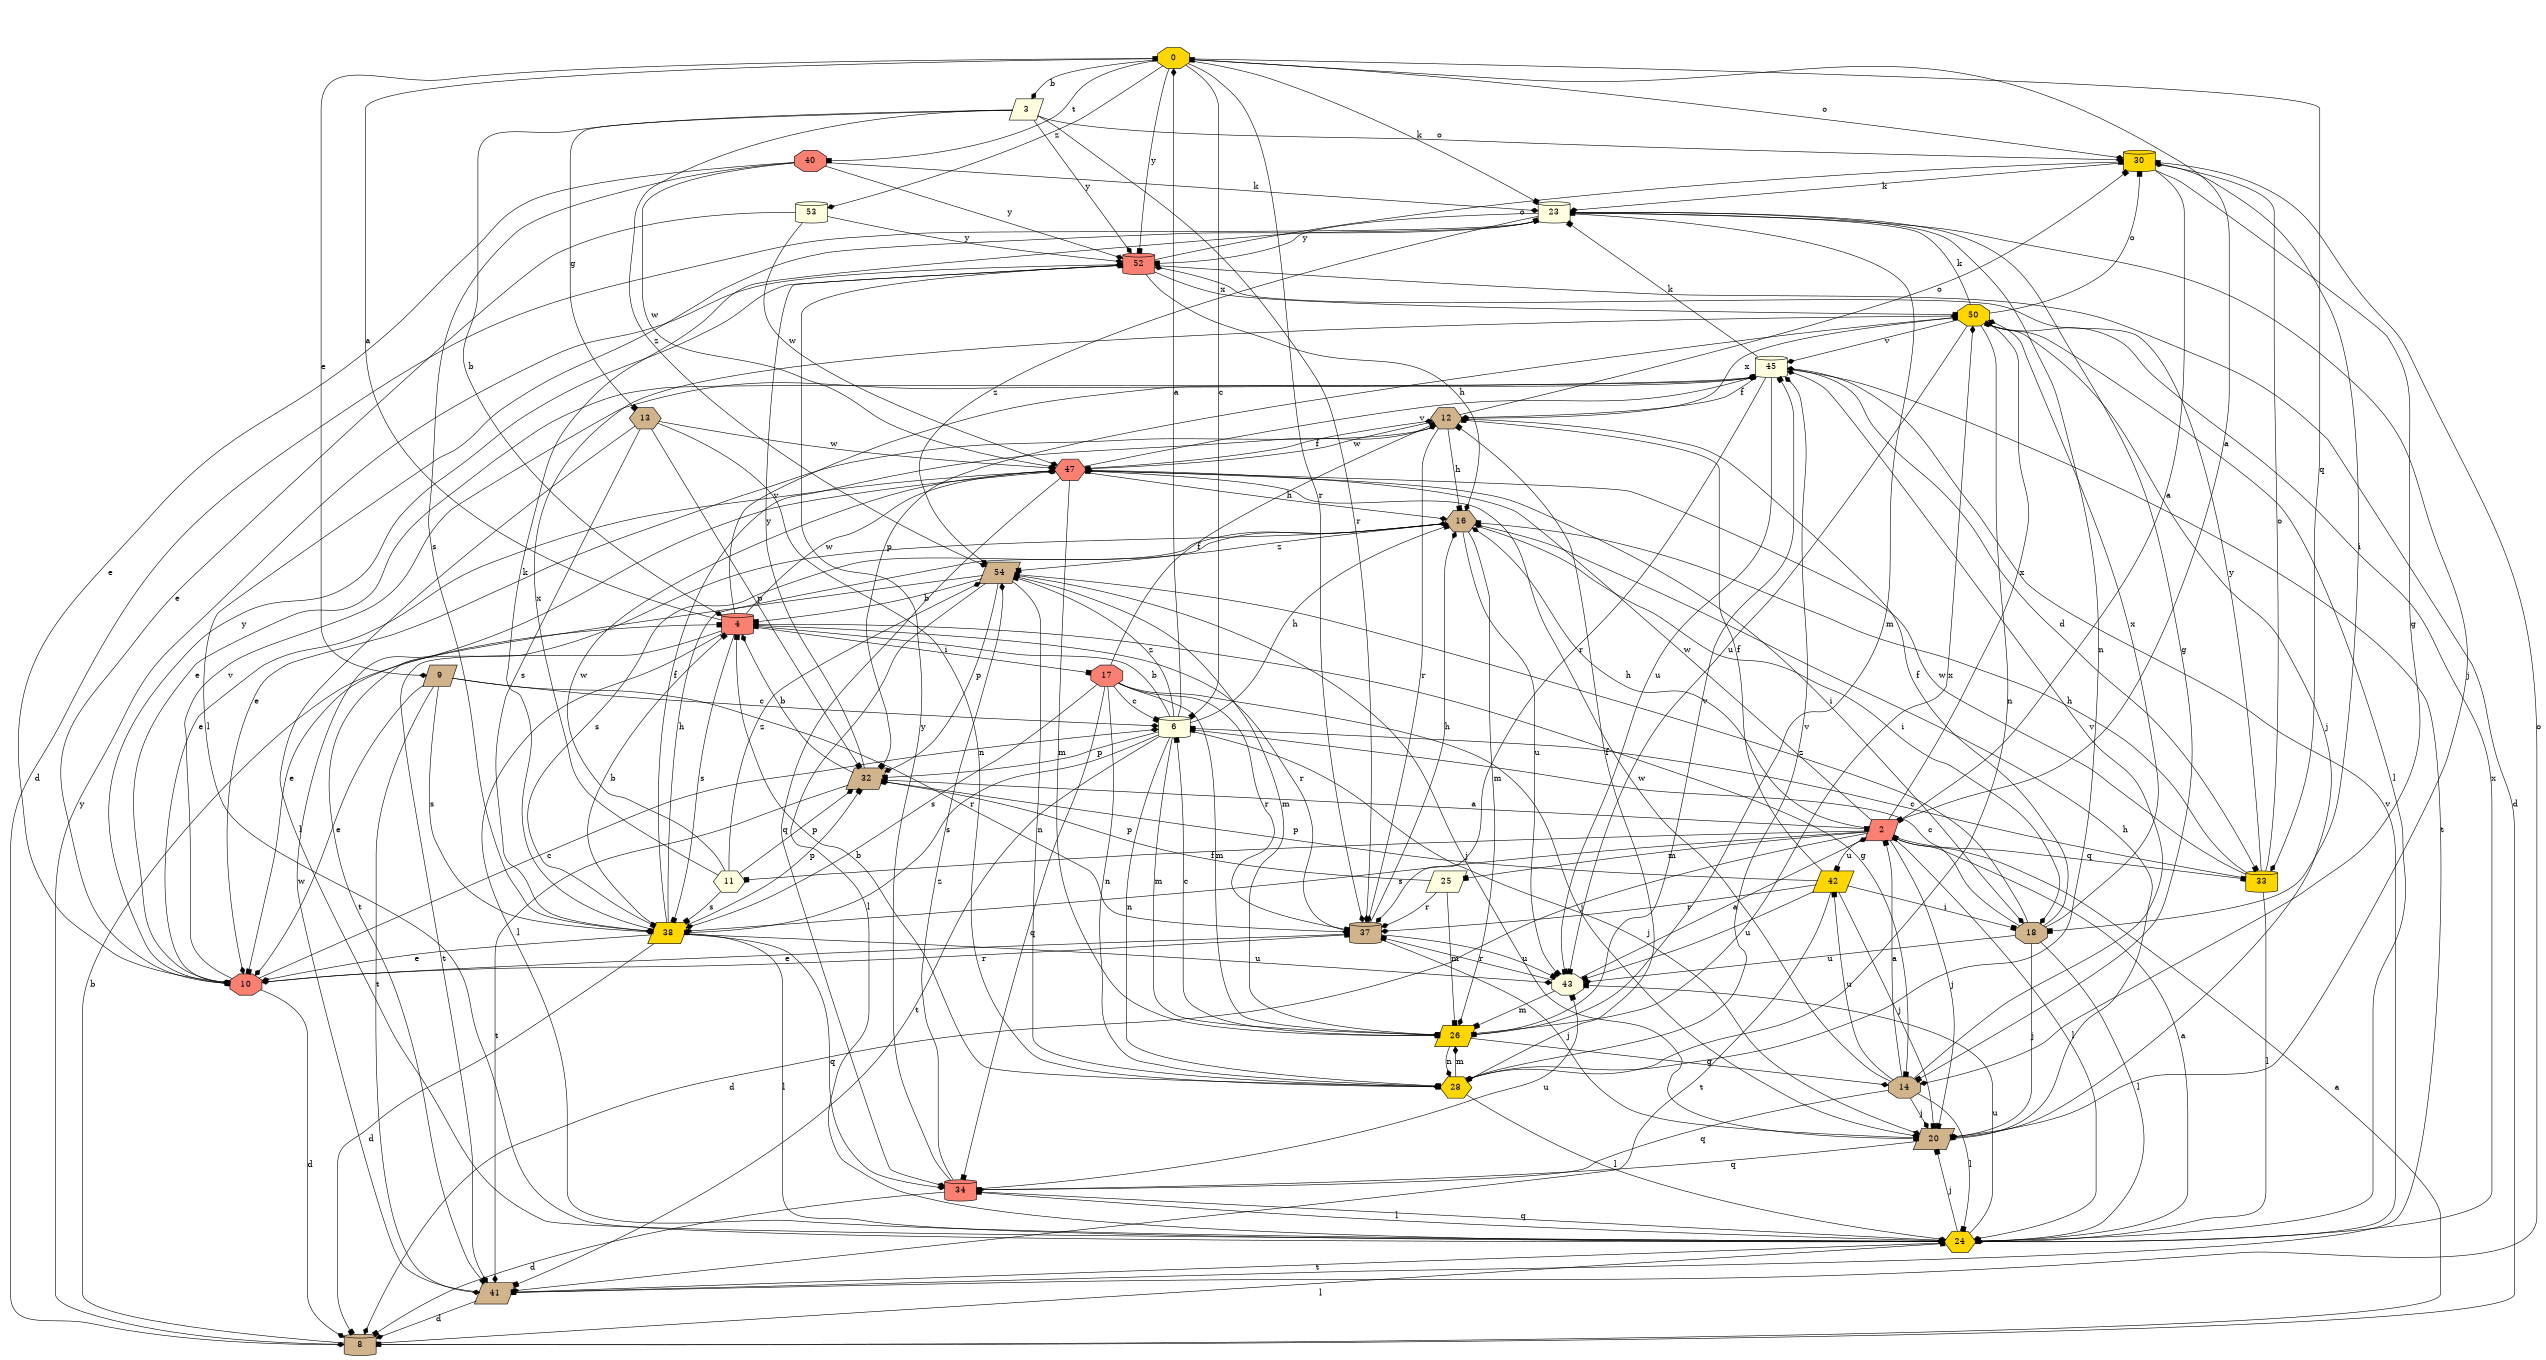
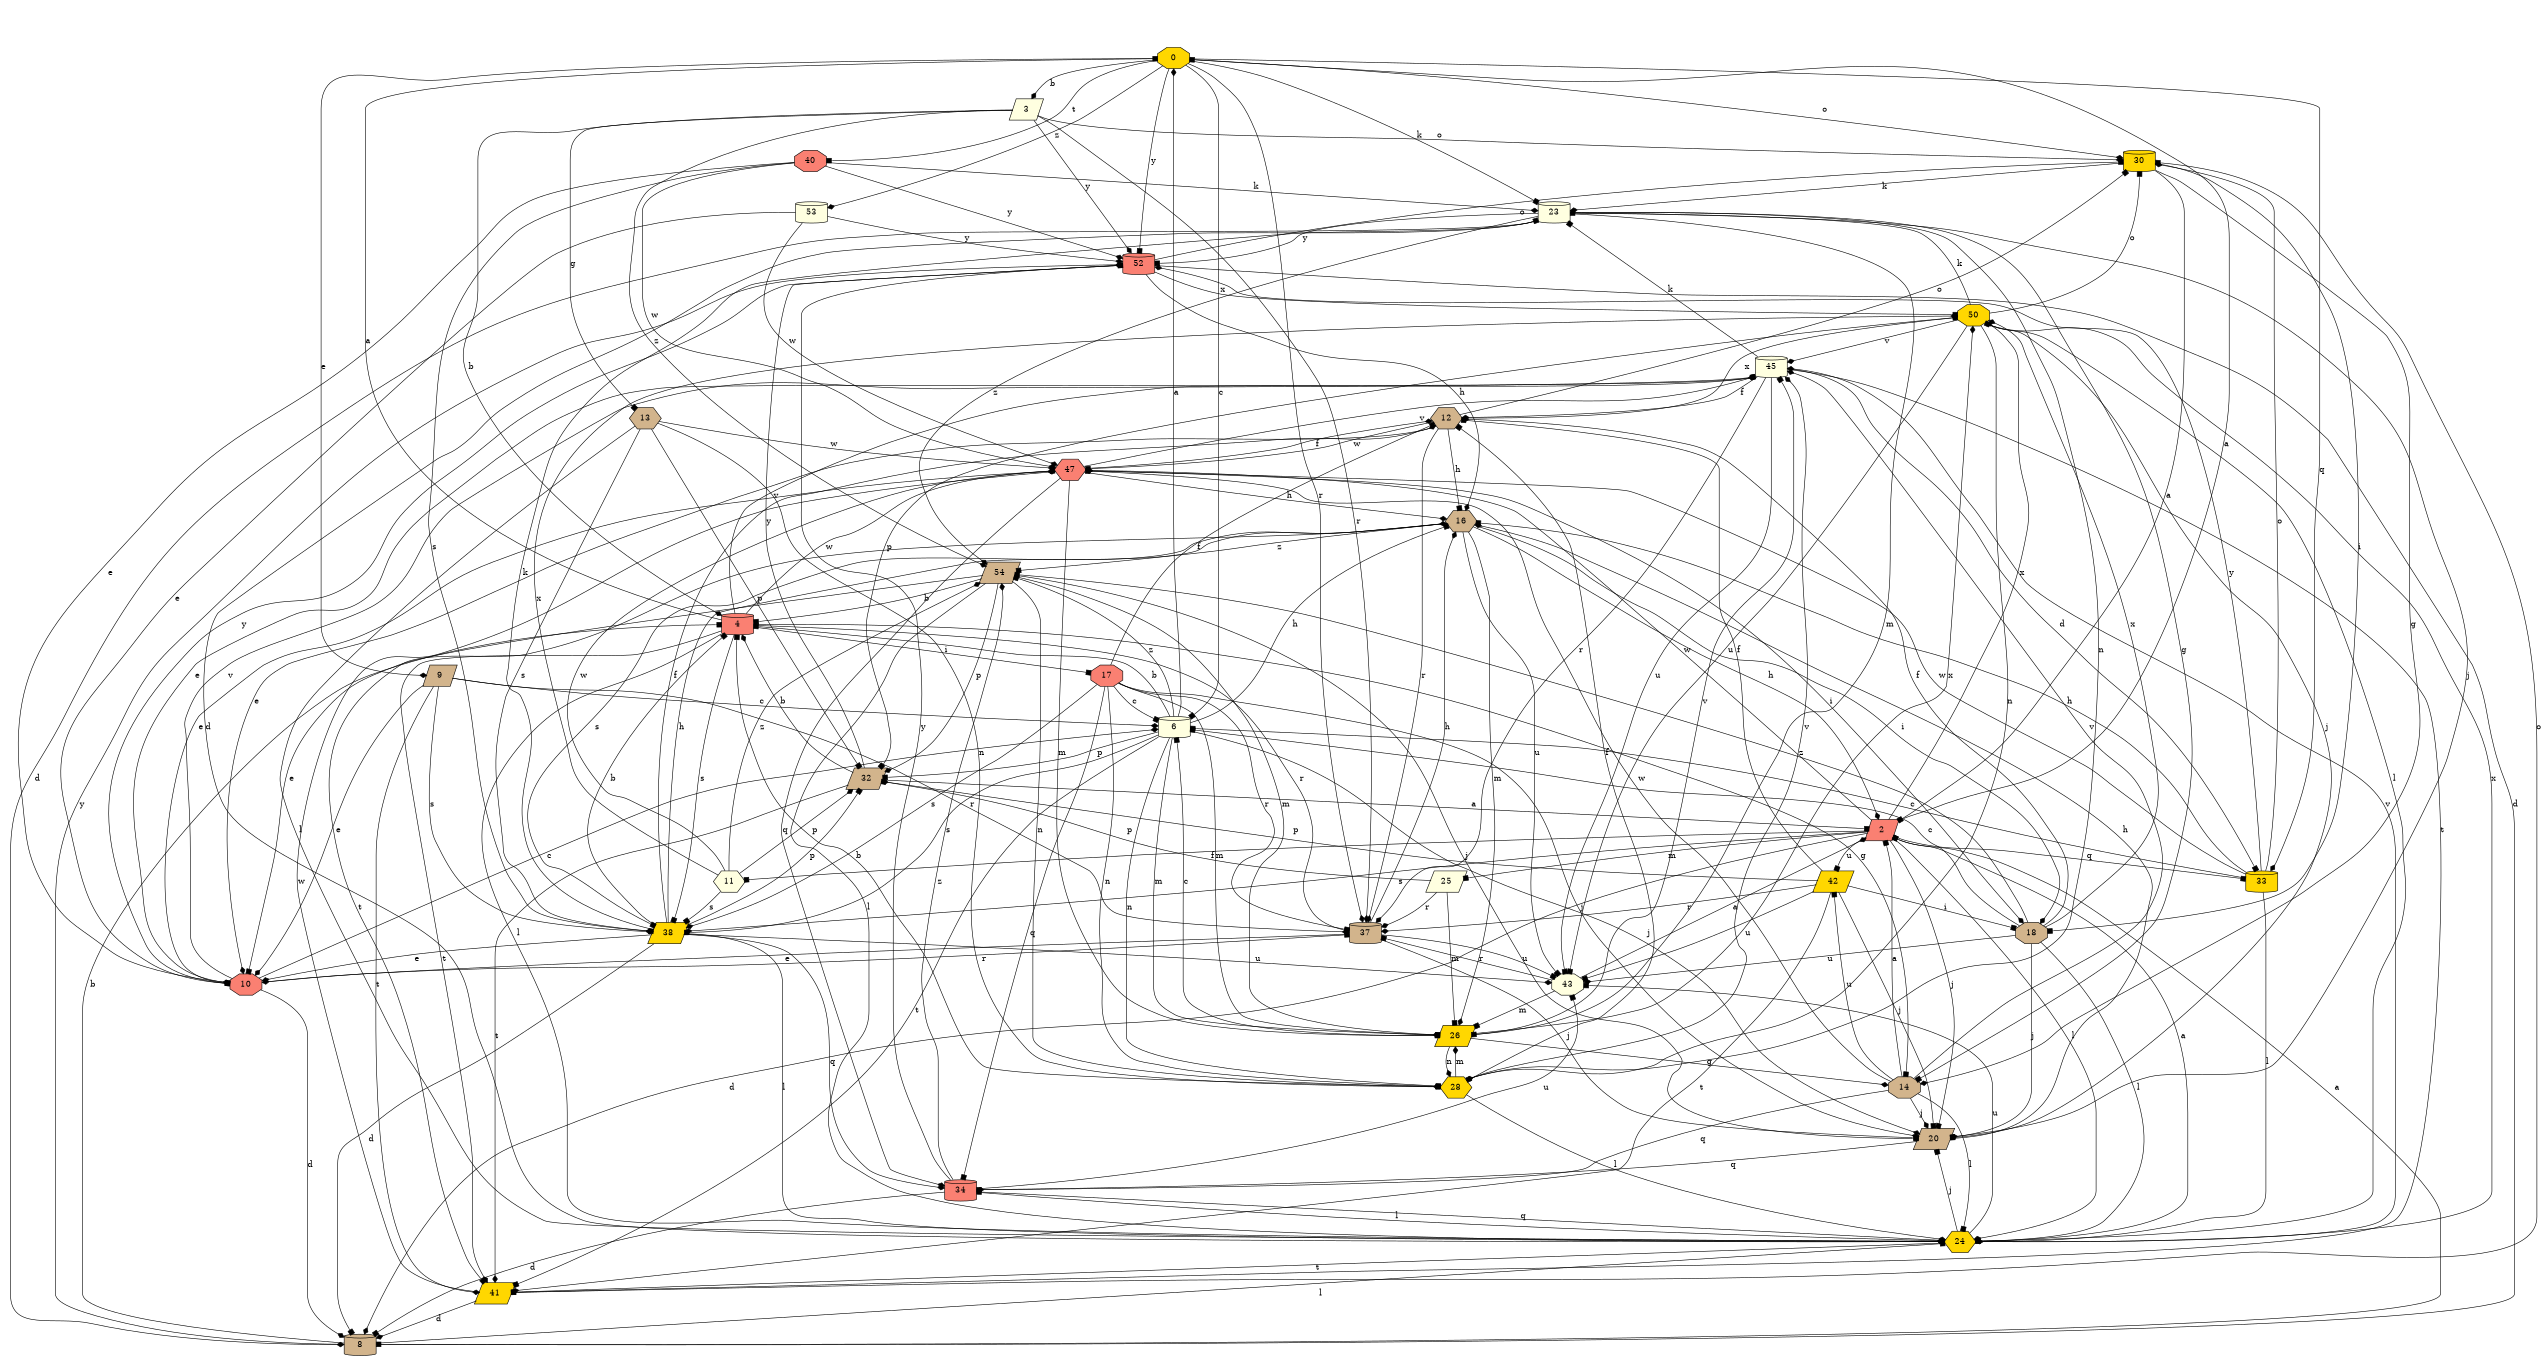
  strict digraph {
    node [fillcolor=tan shape=parallelogram style=filled]
    edge [arrowhead=box]
    0 [fillcolor=gold shape=octagon]
    3 [fillcolor=lightyellow]
    6 [fillcolor=lightyellow shape=cylinder]
    9
    23 [fillcolor=lightyellow shape=cylinder]
    30 [fillcolor=gold shape=cylinder]
    33 [fillcolor=gold shape=cylinder]
    37 [shape=cylinder]
    40 [fillcolor=salmon shape=octagon]
    52 [fillcolor=salmon shape=cylinder]
    53 [fillcolor=lightyellow shape=cylinder]
    4 [fillcolor=salmon shape=cylinder]
    13 [shape=hexagon]
    54
    16 [shape=hexagon]
    20
    38 [fillcolor=gold]
-   41
+   41 [fillcolor=gold]
    26 [fillcolor=gold]
    28 [fillcolor=gold shape=hexagon]
    32
    10 [fillcolor=salmon shape=octagon]
    8 [shape=cylinder]
    24 [fillcolor=gold shape=hexagon]
    14 [shape=octagon]
    2 [fillcolor=salmon]
    18 [shape=octagon]
    47 [fillcolor=salmon shape=hexagon]
    43 [fillcolor=lightyellow shape=octagon]
    50 [fillcolor=gold shape=octagon]
    11 [fillcolor=lightyellow shape=hexagon]
    25 [fillcolor=lightyellow]
    42 [fillcolor=gold]
    34 [fillcolor=salmon shape=cylinder]
    45 [fillcolor=lightyellow shape=cylinder]
    12 [shape=hexagon]
    17 [fillcolor=salmon shape=octagon]
    0 -> 3 [arrowhead=diamond label=b]
    0 -> 6 [label=c]
    0 -> 9 [arrowhead=diamond label=e]
    0 -> 23 [label=k]
    0 -> 30 [arrowhead=diamond label=o]
    0 -> 33 [arrowhead=diamond label=q]
    0 -> 37 [arrowhead=diamond label=r]
    0 -> 40 [label=t]
    0 -> 52 [label=y]
    0 -> 53 [arrowhead=diamond label=z]
    3 -> 30 [arrowhead=diamond label=o]
    3 -> 37 [arrowhead=diamond label=r]
    3 -> 52 [arrowhead=diamond label=y]
    3 -> 4 [arrowhead=diamond label=b]
    3 -> 13 [label=g]
    3 -> 54 [arrowhead=diamond label=z]
    6 -> 0 [arrowhead=diamond label=a]
    6 -> 4 [label=b]
    6 -> 54 [label=z]
    6 -> 16 [label=h]
    6 -> 20 [arrowhead=diamond label=j]
    6 -> 38 [label=s]
    6 -> 41 [label=t]
    6 -> 26 [label=m]
    6 -> 28 [label=n]
    6 -> 32 [label=p]
    9 -> 6 [arrowhead=diamond label=c]
    9 -> 37 [arrowhead=diamond label=r]
    9 -> 38 [arrowhead=diamond label=s]
    9 -> 41 [arrowhead=diamond label=t]
    9 -> 10 [arrowhead=diamond label=e]
    23 -> 52 [label=y]
    23 -> 54 [arrowhead=diamond label=z]
    23 -> 20 [arrowhead=diamond label=j]
    23 -> 26 [label=m]
    23 -> 28 [label=n]
    23 -> 8 [arrowhead=diamond label=d]
-   23 -> 24 [arrowhead=diamond label=l]
+   23 -> 24 [arrowhead=diamond label=d]
    23 -> 14 [label=g]
    30 -> 23 [arrowhead=diamond label=k]
    30 -> 14 [arrowhead=diamond label=g]
    30 -> 2 [label=a]
    30 -> 18 [label=i]
    33 -> 6 [label=c]
    33 -> 30 [arrowhead=diamond label=o]
    33 -> 52 [arrowhead=diamond label=y]
    33 -> 16 [label=h]
    33 -> 24 [arrowhead=diamond label=l]
    33 -> 47 [arrowhead=diamond label=w]
    37 -> 16 [arrowhead=diamond label=h]
    37 -> 20 [label=j]
    37 -> 10 [arrowhead=diamond label=e]
    37 -> 43 [label=u]
    40 -> 23 [arrowhead=diamond label=k]
    40 -> 52 [arrowhead=diamond label=y]
    40 -> 38 [label=s]
    40 -> 10 [arrowhead=diamond label=e]
    40 -> 47 [arrowhead=diamond label=w]
    52 -> 30 [label=o]
    52 -> 16 [arrowhead=diamond label=h]
    52 -> 8 [label=d]
    52 -> 50 [label=x]
    53 -> 52 [arrowhead=diamond label=y]
    53 -> 10 [label=e]
    53 -> 47 [arrowhead=diamond label=w]
    4 -> 0 [label=a]
    4 -> 37 [label=r]
    4 -> 38 [label=s]
    4 -> 41 [arrowhead=diamond label=t]
    4 -> 24 [arrowhead=diamond label=l]
    4 -> 14 [label=g]
    4 -> 47 [label=w]
    4 -> 45 [arrowhead=diamond label=v]
    4 -> 17 [label=i]
    13 -> 38 [arrowhead=diamond label=s]
    13 -> 28 [label=n]
    13 -> 32 [label=p]
    13 -> 24 [arrowhead=diamond label=l]
    13 -> 47 [arrowhead=diamond label=w]
    54 -> 4 [label=b]
    54 -> 20 [label=j]
    54 -> 26 [label=m]
    54 -> 28 [arrowhead=diamond label=n]
    54 -> 32 [arrowhead=diamond label=p]
    54 -> 10 [label=e]
    54 -> 24 [label=l]
    16 -> 54 [label=z]
    16 -> 38 [label=s]
    16 -> 41 [label=t]
    16 -> 26 [arrowhead=diamond label=m]
    16 -> 18 [arrowhead=diamond label=i]
    16 -> 43 [label=u]
    20 -> 16 [arrowhead=diamond label=h]
    20 -> 34 [label=q]
    38 -> 23 [label=k]
    38 -> 4 [label=b]
    38 -> 16 [arrowhead=diamond label=h]
    38 -> 32 [label=p]
    38 -> 10 [arrowhead=diamond label=e]
    38 -> 8 [label=d]
    38 -> 24 [arrowhead=diamond label=l]
    38 -> 43 [arrowhead=diamond label=u]
    38 -> 34 [arrowhead=diamond label=q]
    38 -> 12 [arrowhead=diamond label=f]
    41 -> 30 [label=o]
    41 -> 8 [arrowhead=diamond label=d]
    41 -> 47 [arrowhead=diamond label=w]
    26 -> 6 [label=c]
    26 -> 28 [arrowhead=diamond label=n]
    26 -> 14 [arrowhead=diamond label=g]
    26 -> 50 [arrowhead=diamond label=x]
    26 -> 45 [label=v]
    28 -> 4 [label=b]
    28 -> 26 [arrowhead=diamond label=m]
    28 -> 24 [arrowhead=diamond label=l]
    28 -> 45 [arrowhead=diamond label=v]
    28 -> 12 [label=f]
    32 -> 52 [label=y]
    32 -> 4 [arrowhead=diamond label=b]
    32 -> 41 [arrowhead=diamond label=t]
    32 -> 2 [label=a]
    10 -> 6 [arrowhead=diamond label=c]
    10 -> 37 [label=r]
    10 -> 52 [label=y]
    10 -> 8 [arrowhead=diamond label=d]
    10 -> 45 [label=v]
    8 -> 52 [arrowhead=diamond label=y]
    8 -> 4 [label=b]
    8 -> 24 [label=l]
    8 -> 2 [label=a]
    24 -> 20 [label=j]
    24 -> 41 [label=t]
    24 -> 2 [label=a]
    24 -> 43 [label=u]
    24 -> 50 [label=x]
    24 -> 34 [label=q]
    24 -> 45 [arrowhead=diamond label=v]
    14 -> 20 [arrowhead=diamond label=j]
    14 -> 24 [label=l]
    14 -> 2 [label=a]
    14 -> 47 [label=w]
    14 -> 42 [label=u]
    14 -> 34 [arrowhead=diamond label=q]
    14 -> 45 [arrowhead=diamond label=v]
    2 -> 0 [label=a]
    2 -> 33 [label=q]
-   2 -> 16 [arrowhead=diamond label=h]
+   16 -> 2 [arrowhead=diamond label=h]
    2 -> 20 [label=j]
    2 -> 38 [arrowhead=diamond label=s]
    2 -> 8 [arrowhead=diamond label=d]
    2 -> 24 [arrowhead=diamond label=l]
    2 -> 47 [arrowhead=diamond label=w]
    2 -> 50 [arrowhead=diamond label=x]
    2 -> 11 [label=f]
    2 -> 25 [label=m]
    2 -> 42 [label=u]
    18 -> 6 [label=c]
    18 -> 54 [label=z]
    18 -> 20 [label=j]
    18 -> 24 [label=l]
    18 -> 43 [arrowhead=diamond label=u]
    18 -> 50 [arrowhead=diamond label=x]
    18 -> 12 [arrowhead=diamond label=f]
    47 -> 16 [arrowhead=diamond label=h]
    47 -> 26 [label=m]
    47 -> 10 [label=e]
    47 -> 18 [arrowhead=diamond label=i]
    47 -> 34 [arrowhead=diamond label=q]
    47 -> 45 [label=v]
    47 -> 12 [arrowhead=diamond label=f]
    43 -> 37 [label=r]
    43 -> 26 [label=m]
    43 -> 2 [arrowhead=diamond label=a]
    50 -> 23 [label=k]
    50 -> 30 [label=o]
    50 -> 20 [label=j]
    50 -> 28 [arrowhead=diamond label=n]
    50 -> 32 [label=p]
    50 -> 24 [label=l]
    50 -> 43 [label=u]
    50 -> 45 [arrowhead=diamond label=v]
    11 -> 54 [arrowhead=diamond label=z]
    11 -> 38 [label=s]
    11 -> 32 [arrowhead=diamond label=p]
    11 -> 47 [arrowhead=diamond label=w]
    11 -> 50 [arrowhead=diamond label=x]
    25 -> 37 [arrowhead=diamond label=r]
    25 -> 26 [label=m]
    25 -> 32 [label=p]
    42 -> 37 [arrowhead=diamond label=r]
    42 -> 20 [label=j]
    42 -> 41 [arrowhead=diamond label=t]
    42 -> 32 [arrowhead=diamond label=p]
    42 -> 18 [label=i]
    42 -> 43 [label=u]
    42 -> 12 [label=f]
    34 -> 52 [arrowhead=diamond label=y]
    34 -> 54 [arrowhead=diamond label=z]
    34 -> 8 [label=d]
    34 -> 24 [arrowhead=diamond label=l]
    34 -> 43 [label=u]
    45 -> 23 [label=k]
    45 -> 33 [label=d]
    45 -> 37 [arrowhead=diamond label=r]
    45 -> 41 [label=t]
    45 -> 10 [label=e]
    45 -> 43 [label=u]
    45 -> 12 [arrowhead=diamond label=f]
    12 -> 30 [label=o]
    12 -> 37 [arrowhead=diamond label=r]
    12 -> 16 [label=h]
    12 -> 10 [arrowhead=diamond label=e]
    12 -> 47 [label=w]
    12 -> 50 [label=x]
    17 -> 6 [label=c]
    17 -> 37 [label=r]
    17 -> 20 [arrowhead=diamond label=j]
    17 -> 38 [arrowhead=diamond label=s]
    17 -> 26 [arrowhead=diamond label=m]
    17 -> 28 [label=n]
    17 -> 34 [label=q]
    17 -> 12 [label=f]
  }
